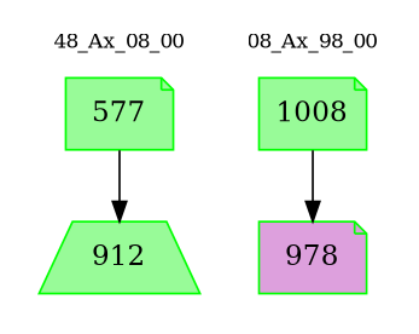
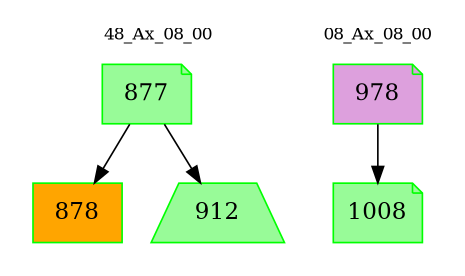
  digraph {
    node [color=green fillcolor=palegreen shape=note style=filled]
    edge [color=black]
-   n1 [label=577]
+   n1 [label=877]
+   n2 [fillcolor=orange label=878 shape=box]
    n3 [label=912 shape=trapezium]
    n4 [fillcolor=plum label=978]
    n5 [label=1008]
    subgraph cluster_1 {
      color=white
      fontsize=10
      label="48_Ax_08_00"
      n1
+     n2
      n3
    }
    subgraph cluster_2 {
      color=white
      fontsize=10
-     label="08_Ax_98_00"
+     label="08_Ax_08_00"
      n4
      n5
    }
+   n1 -> n2
    n1 -> n3
-   n5 -> n4
+   n4 -> n5
  }
